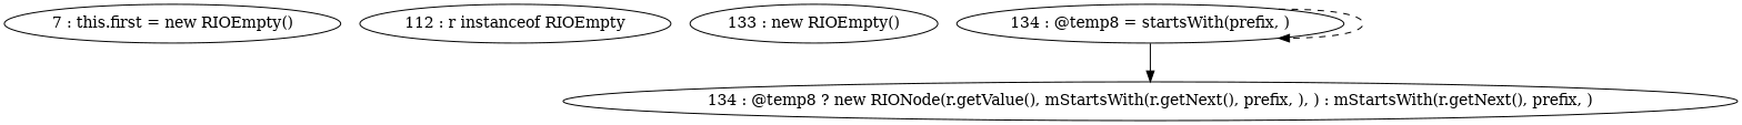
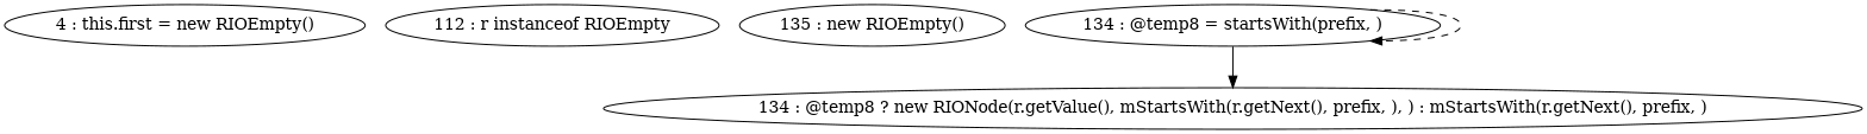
  digraph {
-   "4 : this.first = new RIOEmpty()" [label="7 : this.first = new RIOEmpty()"]
+   "4 : this.first = new RIOEmpty()"
    n2 [label="112 : r instanceof RIOEmpty"]
-   "133 : new RIOEmpty()"
+   "133 : new RIOEmpty()" [label="135 : new RIOEmpty()"]
    "134 : @temp8 = startsWith(prefix, )"
    "134 : @temp8 ? new RIONode(r.getValue(), mStartsWith(r.getNext(), prefix, ), ) : mStartsWith(r.getNext(), prefix, )"
    "134 : @temp8 = startsWith(prefix, )" -> "134 : @temp8 = startsWith(prefix, )" [style=dashed]
    "134 : @temp8 = startsWith(prefix, )" -> "134 : @temp8 ? new RIONode(r.getValue(), mStartsWith(r.getNext(), prefix, ), ) : mStartsWith(r.getNext(), prefix, )"
  }
